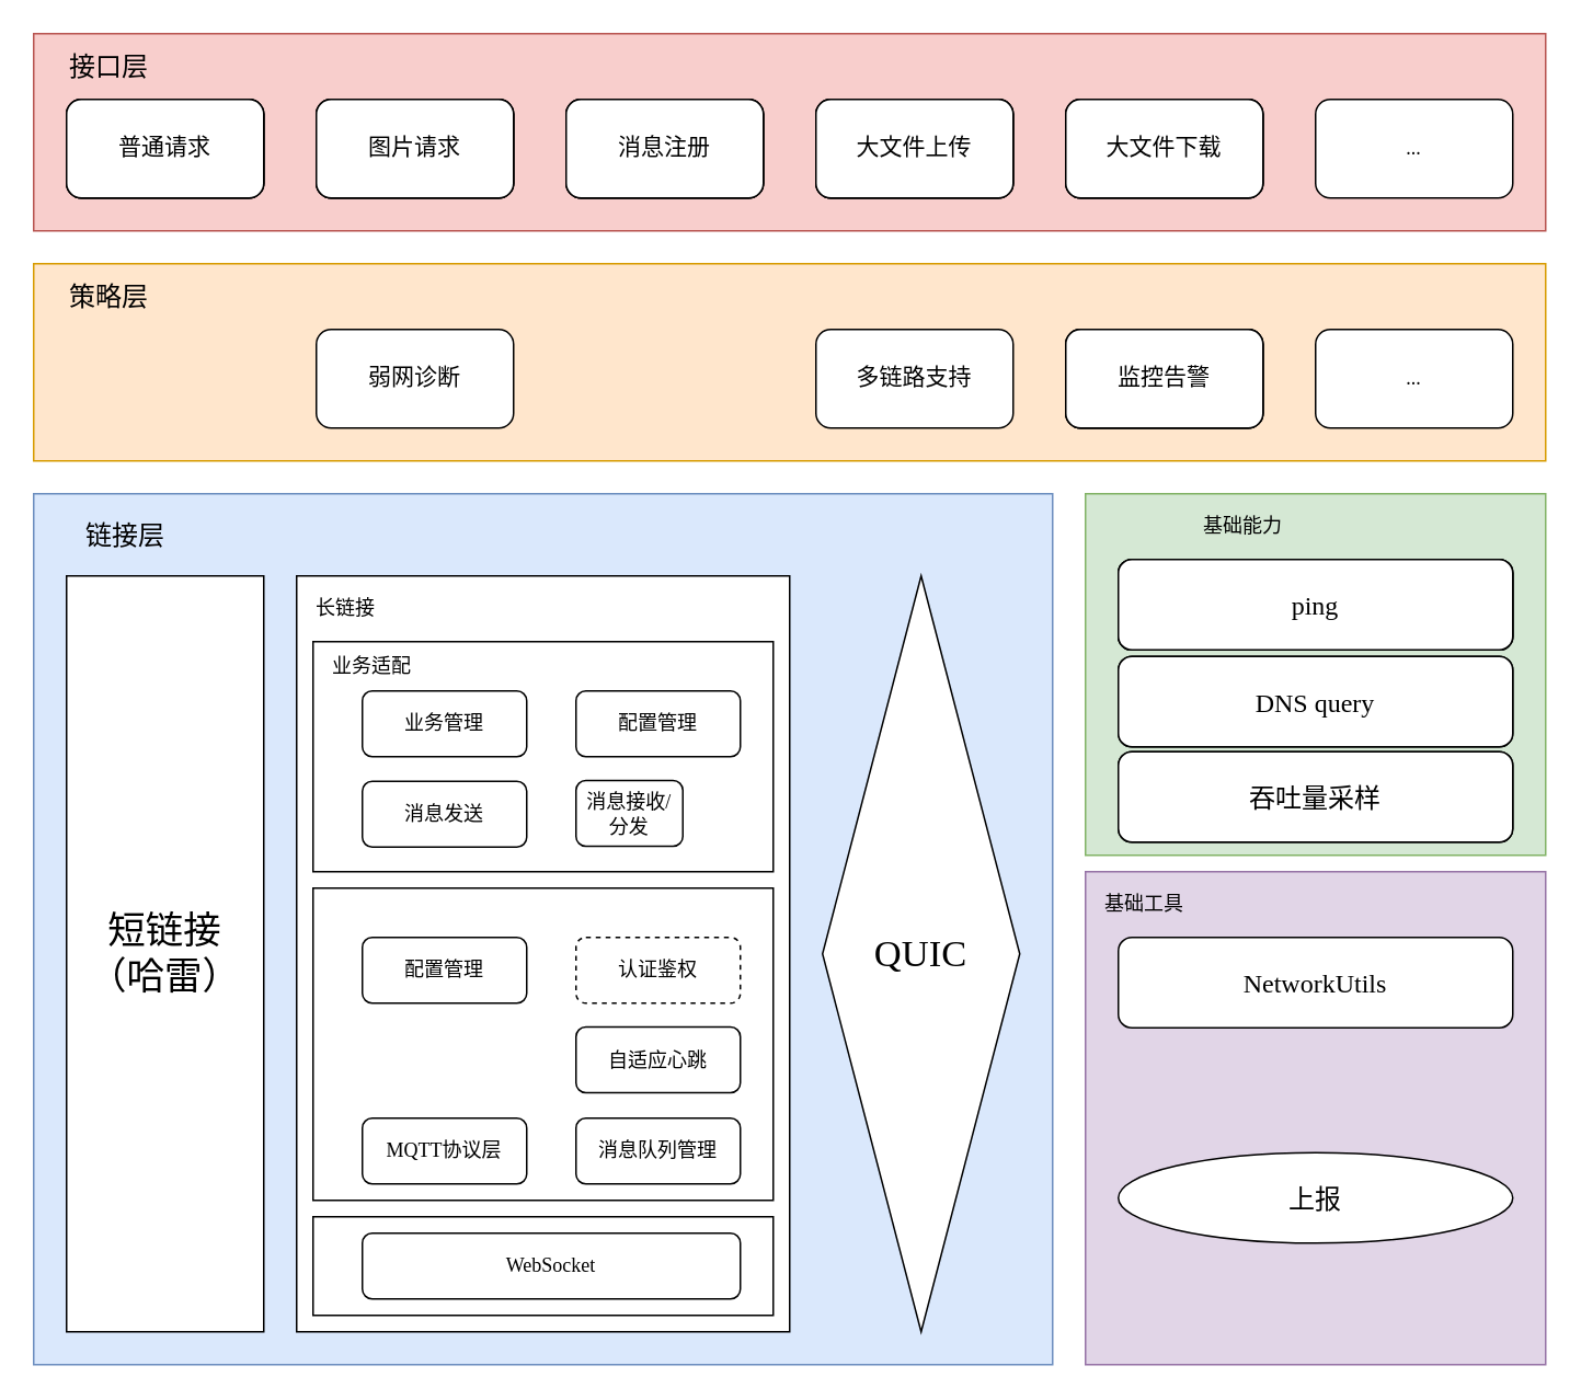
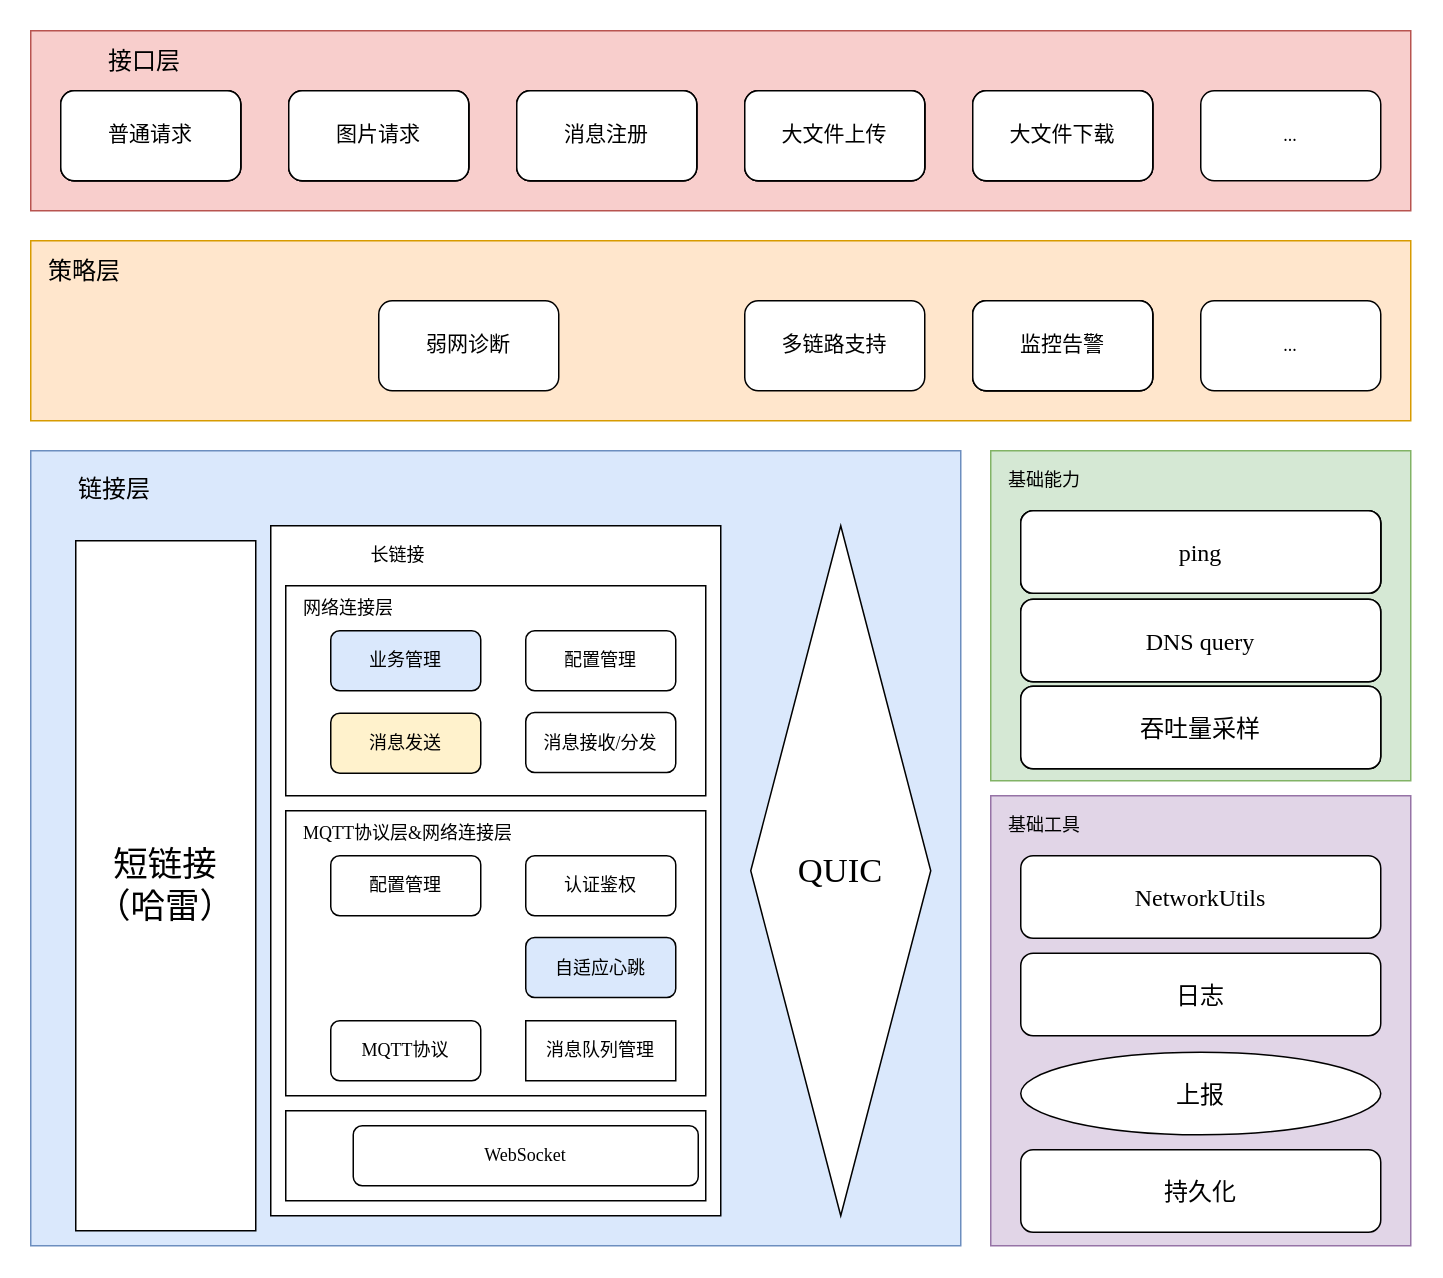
  <mxCell id="0" />
  <mxCell id="1" parent="0" />
  <mxCell id="2" value="" style="rounded=0;whiteSpace=wrap;html=1;align=left;fillColor=#ffe6cc;strokeColor=#d79b00;fontFamily=TTTGB;" parent="1" vertex="1"><mxGeometry x="20" y="160" width="920" height="120" as="geometry" /></mxCell>
  <mxCell id="3" value="" style="rounded=0;whiteSpace=wrap;html=1;align=left;fillColor=#e1d5e7;strokeColor=#9673a6;fontFamily=TTTGB;" parent="1" vertex="1"><mxGeometry x="660" y="530" width="280" height="300" as="geometry" /></mxCell>
  <mxCell id="4" value="" style="rounded=0;whiteSpace=wrap;html=1;align=left;fillColor=#dae8fc;strokeColor=#6c8ebf;fontFamily=TTTGB;" parent="1" vertex="1"><mxGeometry x="20" y="300" width="620" height="530" as="geometry" /></mxCell>
  <mxCell id="5" value="" style="group;fontFamily=TTTGB;" parent="1" vertex="1" connectable="0"><mxGeometry x="180" y="350" width="300" height="460" as="geometry" /></mxCell>
  <mxCell id="6" value="" style="rounded=0;whiteSpace=wrap;html=1;align=left;fontFamily=TTTGB;" parent="5" vertex="1"><mxGeometry width="300" height="460" as="geometry" /></mxCell>
  <mxCell id="7" value="" style="rounded=0;whiteSpace=wrap;html=1;fontFamily=TTTGB;" parent="5" vertex="1"><mxGeometry x="10" y="390" width="280" height="60" as="geometry" /></mxCell>
- <mxCell id="8" value="WebSocket" style="rounded=1;whiteSpace=wrap;html=1;fontFamily=TTTGB;" parent="5" vertex="1"><mxGeometry x="40" y="400" width="230" height="40" as="geometry" /></mxCell>
+ <mxCell id="8" value="WebSocket" style="rounded=1;whiteSpace=wrap;html=1;fontFamily=TTTGB;" parent="5" vertex="1"><mxGeometry x="55" y="400" width="230" height="40" as="geometry" /></mxCell>
  <mxCell id="9" value="" style="rounded=0;whiteSpace=wrap;html=1;fontFamily=TTTGB;" parent="5" vertex="1"><mxGeometry x="10" y="190" width="280" height="190" as="geometry" /></mxCell>
- <mxCell id="10" value="MQTT协议层" style="rounded=1;whiteSpace=wrap;html=1;fontFamily=TTTGB;" parent="5" vertex="1"><mxGeometry x="40" y="330" width="100" height="40" as="geometry" /></mxCell>
- <mxCell id="11" value="消息队列管理" style="rounded=1;whiteSpace=wrap;html=1;fontFamily=TTTGB;" parent="5" vertex="1"><mxGeometry x="170" y="330" width="100" height="40" as="geometry" /></mxCell>
- <mxCell id="12" value="自适应心跳" style="rounded=1;whiteSpace=wrap;html=1;fontFamily=TTTGB;" parent="5" vertex="1"><mxGeometry x="170" y="274.5" width="100" height="40" as="geometry" /></mxCell>
+ <mxCell id="10" value="MQTT协议" style="rounded=1;whiteSpace=wrap;html=1;fontFamily=TTTGB;" parent="5" vertex="1"><mxGeometry x="40" y="330" width="100" height="40" as="geometry" /></mxCell>
+ <mxCell id="11" value="消息队列管理" style="whiteSpace=wrap;html=1;fontFamily=TTTGB;rounded=0;" parent="5" vertex="1"><mxGeometry x="170" y="330" width="100" height="40" as="geometry" /></mxCell>
+ <mxCell id="12" value="自适应心跳" style="rounded=1;whiteSpace=wrap;html=1;fontFamily=TTTGB;fillColor=#dae8fc;" parent="5" vertex="1"><mxGeometry x="170" y="274.5" width="100" height="40" as="geometry" /></mxCell>
  <mxCell id="13" value="配置管理" style="rounded=1;whiteSpace=wrap;html=1;fontFamily=TTTGB;" parent="5" vertex="1"><mxGeometry x="40" y="220" width="100" height="40" as="geometry" /></mxCell>
- <mxCell id="14" value="认证鉴权" style="rounded=1;whiteSpace=wrap;html=1;fontFamily=TTTGB;dashed=1;" parent="5" vertex="1"><mxGeometry x="170" y="220" width="100" height="40" as="geometry" /></mxCell>
+ <mxCell id="14" value="认证鉴权" style="rounded=1;whiteSpace=wrap;html=1;fontFamily=TTTGB;" parent="5" vertex="1"><mxGeometry x="170" y="220" width="100" height="40" as="geometry" /></mxCell>
+ <mxCell id="15" value="MQTT协议层&amp;amp;网络连接层" style="text;html=1;strokeColor=none;fillColor=none;align=left;verticalAlign=middle;whiteSpace=wrap;rounded=0;fontFamily=TTTGB;" parent="5" vertex="1"><mxGeometry x="20" y="195" width="170" height="20" as="geometry" /></mxCell>
  <mxCell id="16" value="" style="rounded=0;whiteSpace=wrap;html=1;fontFamily=TTTGB;" parent="5" vertex="1"><mxGeometry x="10" y="40" width="280" height="140" as="geometry" /></mxCell>
- <mxCell id="17" value="消息发送" style="rounded=1;whiteSpace=wrap;html=1;fontFamily=TTTGB;" parent="5" vertex="1"><mxGeometry x="40" y="125" width="100" height="40" as="geometry" /></mxCell>
- <mxCell id="18" value="消息接收/分发" style="rounded=1;whiteSpace=wrap;html=1;fontFamily=TTTGB;" parent="5" vertex="1"><mxGeometry x="170" y="124.5" width="65" height="40" as="geometry" /></mxCell>
- <mxCell id="19" value="业务管理" style="rounded=1;whiteSpace=wrap;html=1;fontFamily=TTTGB;" parent="5" vertex="1"><mxGeometry x="40" y="70" width="100" height="40" as="geometry" /></mxCell>
+ <mxCell id="17" value="消息发送" style="rounded=1;whiteSpace=wrap;html=1;fontFamily=TTTGB;fillColor=#fff2cc;" parent="5" vertex="1"><mxGeometry x="40" y="125" width="100" height="40" as="geometry" /></mxCell>
+ <mxCell id="18" value="消息接收/分发" style="rounded=1;whiteSpace=wrap;html=1;fontFamily=TTTGB;" parent="5" vertex="1"><mxGeometry x="170" y="124.5" width="100" height="40" as="geometry" /></mxCell>
+ <mxCell id="19" value="业务管理" style="rounded=1;whiteSpace=wrap;html=1;fontFamily=TTTGB;fillColor=#dae8fc;" parent="5" vertex="1"><mxGeometry x="40" y="70" width="100" height="40" as="geometry" /></mxCell>
  <mxCell id="20" value="配置管理" style="rounded=1;whiteSpace=wrap;html=1;fontFamily=TTTGB;" parent="5" vertex="1"><mxGeometry x="170" y="70" width="100" height="40" as="geometry" /></mxCell>
- <mxCell id="21" value="业务适配" style="text;html=1;strokeColor=none;fillColor=none;align=left;verticalAlign=middle;whiteSpace=wrap;rounded=0;fontFamily=TTTGB;" parent="5" vertex="1"><mxGeometry x="20" y="45" width="170" height="20" as="geometry" /></mxCell>
- <mxCell id="22" value="长链接" style="text;html=1;strokeColor=none;fillColor=none;align=left;verticalAlign=middle;whiteSpace=wrap;rounded=0;fontFamily=TTTGB;" parent="5" vertex="1"><mxGeometry x="10" y="10" width="170" height="20" as="geometry" /></mxCell>
- <mxCell id="23" value="&lt;span style=&quot;font-size: 23px&quot;&gt;短链接&lt;br&gt;（哈雷）&lt;/span&gt;" style="rounded=0;whiteSpace=wrap;html=1;align=center;fontFamily=TTTGB;" parent="1" vertex="1"><mxGeometry x="40" y="350" width="120" height="460" as="geometry" /></mxCell>
+ <mxCell id="21" value="网络连接层" style="text;html=1;strokeColor=none;fillColor=none;align=left;verticalAlign=middle;whiteSpace=wrap;rounded=0;fontFamily=TTTGB;" parent="5" vertex="1"><mxGeometry x="20" y="45" width="170" height="20" as="geometry" /></mxCell>
+ <mxCell id="22" value="长链接" style="text;html=1;strokeColor=none;fillColor=none;align=left;verticalAlign=middle;whiteSpace=wrap;rounded=0;fontFamily=TTTGB;" parent="5" vertex="1"><mxGeometry x="65" y="10" width="170" height="20" as="geometry" /></mxCell>
+ <mxCell id="23" value="&lt;span style=&quot;font-size: 23px&quot;&gt;短链接&lt;br&gt;（哈雷）&lt;/span&gt;" style="rounded=0;whiteSpace=wrap;html=1;align=center;fontFamily=TTTGB;" parent="1" vertex="1"><mxGeometry x="50" y="360" width="120" height="460" as="geometry" /></mxCell>
  <mxCell id="24" value="&lt;span style=&quot;font-size: 23px&quot;&gt;QUIC&lt;/span&gt;" style="rhombus;whiteSpace=wrap;html=1;align=center;fontFamily=TTTGB;" parent="1" vertex="1"><mxGeometry x="500" y="350" width="120" height="460" as="geometry" /></mxCell>
  <mxCell id="25" value="&lt;font style=&quot;font-size: 16px&quot;&gt;链接层&lt;/font&gt;" style="text;html=1;strokeColor=none;fillColor=none;align=left;verticalAlign=middle;whiteSpace=wrap;rounded=0;fontFamily=TTTGB;" parent="1" vertex="1"><mxGeometry x="50" y="315" width="170" height="20" as="geometry" /></mxCell>
+ <mxCell id="26" value="日志" style="rounded=1;whiteSpace=wrap;html=1;align=center;fontFamily=TTTGB;fontSize=16;" parent="1" vertex="1"><mxGeometry x="680" y="635" width="240" height="55" as="geometry" /></mxCell>
  <mxCell id="27" value="上报" style="ellipse;whiteSpace=wrap;html=1;align=center;fontFamily=TTTGB;fontSize=16;" parent="1" vertex="1"><mxGeometry x="680" y="701" width="240" height="55" as="geometry" /></mxCell>
+ <mxCell id="28" value="持久化" style="rounded=1;whiteSpace=wrap;html=1;align=center;fontFamily=TTTGB;fontSize=16;" parent="1" vertex="1"><mxGeometry x="680" y="766" width="240" height="55" as="geometry" /></mxCell>
  <mxCell id="29" value="NetworkUtils" style="rounded=1;whiteSpace=wrap;html=1;align=center;fontFamily=TTTGB;fontSize=16;" parent="1" vertex="1"><mxGeometry x="680" y="570" width="240" height="55" as="geometry" /></mxCell>
  <mxCell id="30" value="基础工具" style="text;html=1;strokeColor=none;fillColor=none;align=left;verticalAlign=middle;whiteSpace=wrap;rounded=0;fontFamily=TTTGB;" parent="1" vertex="1"><mxGeometry x="670" y="540" width="170" height="20" as="geometry" /></mxCell>
  <mxCell id="31" value="" style="rounded=0;whiteSpace=wrap;html=1;align=left;fillColor=#d5e8d4;strokeColor=#82b366;fontFamily=TTTGB;" parent="1" vertex="1"><mxGeometry x="660" y="300" width="280" height="220" as="geometry" /></mxCell>
  <mxCell id="32" value="DNS query" style="rounded=1;whiteSpace=wrap;html=1;align=center;fontFamily=TTTGB;" parent="1" vertex="1"><mxGeometry x="680" y="399" width="240" height="55" as="geometry" /></mxCell>
  <mxCell id="33" value="ping" style="rounded=1;whiteSpace=wrap;html=1;align=center;fontFamily=TTTGB;" parent="1" vertex="1"><mxGeometry x="680" y="340" width="240" height="55" as="geometry" /></mxCell>
- <mxCell id="34" value="基础能力" style="text;html=1;strokeColor=none;fillColor=none;align=left;verticalAlign=middle;whiteSpace=wrap;rounded=0;fontFamily=TTTGB;" parent="1" vertex="1"><mxGeometry x="730" y="310" width="170" height="20" as="geometry" /></mxCell>
+ <mxCell id="34" value="基础能力" style="text;html=1;strokeColor=none;fillColor=none;align=left;verticalAlign=middle;whiteSpace=wrap;rounded=0;fontFamily=TTTGB;" parent="1" vertex="1"><mxGeometry x="670" y="310" width="170" height="20" as="geometry" /></mxCell>
  <mxCell id="35" value="DNS query" style="rounded=1;whiteSpace=wrap;html=1;align=center;fontFamily=TTTGB;" parent="1" vertex="1"><mxGeometry x="680" y="457" width="240" height="55" as="geometry" /></mxCell>
  <mxCell id="36" value="吞吐量采样" style="rounded=1;whiteSpace=wrap;html=1;align=center;fontFamily=TTTGB;fontSize=16;" parent="1" vertex="1"><mxGeometry x="680" y="457" width="240" height="55" as="geometry" /></mxCell>
  <mxCell id="37" value="ping" style="rounded=1;whiteSpace=wrap;html=1;align=center;fontFamily=TTTGB;" parent="1" vertex="1"><mxGeometry x="680" y="340" width="240" height="55" as="geometry" /></mxCell>
- <mxCell id="38" value="弱网诊断" style="rounded=1;whiteSpace=wrap;html=1;align=center;fontFamily=TTTGB;fontSize=14;" parent="1" vertex="1"><mxGeometry x="192" y="200" width="120" height="60" as="geometry" /></mxCell>
+ <mxCell id="38" value="弱网诊断" style="rounded=1;whiteSpace=wrap;html=1;align=center;fontFamily=TTTGB;fontSize=14;" parent="1" vertex="1"><mxGeometry x="252" y="200" width="120" height="60" as="geometry" /></mxCell>
  <mxCell id="39" value="多链路支持" style="rounded=1;whiteSpace=wrap;html=1;align=center;fontFamily=TTTGB;fontSize=14;" parent="1" vertex="1"><mxGeometry x="496" y="200" width="120" height="60" as="geometry" /></mxCell>
  <mxCell id="40" value="监控告警" style="rounded=1;whiteSpace=wrap;html=1;align=center;fontFamily=TTTGB;" parent="1" vertex="1"><mxGeometry x="648" y="200" width="120" height="60" as="geometry" /></mxCell>
  <mxCell id="41" value="..." style="rounded=1;whiteSpace=wrap;html=1;align=center;fontFamily=TTTGB;" parent="1" vertex="1"><mxGeometry x="800" y="200" width="120" height="60" as="geometry" /></mxCell>
- <mxCell id="42" value="&lt;span style=&quot;font-size: 16px&quot;&gt;策略层&lt;/span&gt;" style="text;html=1;strokeColor=none;fillColor=none;align=left;verticalAlign=middle;whiteSpace=wrap;rounded=0;fontFamily=TTTGB;" parent="1" vertex="1"><mxGeometry x="40" y="170" width="170" height="20" as="geometry" /></mxCell>
+ <mxCell id="42" value="&lt;span style=&quot;font-size: 16px&quot;&gt;策略层&lt;/span&gt;" style="text;html=1;strokeColor=none;fillColor=none;align=left;verticalAlign=middle;whiteSpace=wrap;rounded=0;fontFamily=TTTGB;" parent="1" vertex="1"><mxGeometry x="30" y="170" width="170" height="20" as="geometry" /></mxCell>
  <mxCell id="43" value="" style="rounded=0;whiteSpace=wrap;html=1;align=left;fillColor=#f8cecc;strokeColor=#b85450;fontFamily=TTTGB;" parent="1" vertex="1"><mxGeometry x="20" y="20" width="920" height="120" as="geometry" /></mxCell>
  <mxCell id="44" value="普通请求" style="rounded=1;whiteSpace=wrap;html=1;align=center;fontFamily=TTTGB;" parent="1" vertex="1"><mxGeometry x="40" width="120" height="60" as="geometry" y="60" /></mxCell>
  <mxCell id="45" value="图片请求" style="rounded=1;whiteSpace=wrap;html=1;align=center;fontFamily=TTTGB;" parent="1" vertex="1"><mxGeometry x="192" width="120" height="60" as="geometry" y="60" /></mxCell>
  <mxCell id="46" value="消息注册" style="rounded=1;whiteSpace=wrap;html=1;align=center;fontFamily=TTTGB;" parent="1" vertex="1"><mxGeometry x="344" width="120" height="60" as="geometry" y="60" /></mxCell>
  <mxCell id="47" value="大文件上传" style="rounded=1;whiteSpace=wrap;html=1;align=center;fontFamily=TTTGB;" parent="1" vertex="1"><mxGeometry x="496" width="120" height="60" as="geometry" y="60" /></mxCell>
  <mxCell id="48" value="大文件下载" style="rounded=1;whiteSpace=wrap;html=1;align=center;fontFamily=TTTGB;" parent="1" vertex="1"><mxGeometry x="648" width="120" height="60" as="geometry" y="60" /></mxCell>
  <mxCell id="49" value="..." style="rounded=1;whiteSpace=wrap;html=1;align=center;fontFamily=TTTGB;" parent="1" vertex="1"><mxGeometry x="800" width="120" height="60" as="geometry" y="60" /></mxCell>
- <mxCell id="50" value="&lt;span style=&quot;font-size: 16px&quot;&gt;接口层&lt;/span&gt;" style="text;html=1;strokeColor=none;fillColor=none;align=left;verticalAlign=middle;whiteSpace=wrap;rounded=0;fontFamily=TTTGB;" parent="1" vertex="1"><mxGeometry x="40" y="30" width="170" height="20" as="geometry" /></mxCell>
+ <mxCell id="50" value="&lt;span style=&quot;font-size: 16px&quot;&gt;接口层&lt;/span&gt;" style="text;html=1;strokeColor=none;fillColor=none;align=left;verticalAlign=middle;whiteSpace=wrap;rounded=0;fontFamily=TTTGB;" parent="1" vertex="1"><mxGeometry x="70" y="30" width="170" height="20" as="geometry" /></mxCell>
  <mxCell id="51" value="ping" style="rounded=1;whiteSpace=wrap;html=1;align=center;fontFamily=TTTGB;fontSize=16;" vertex="1" parent="1"><mxGeometry x="680" y="340" width="240" height="55" as="geometry" /></mxCell>
  <mxCell id="52" value="DNS query" style="rounded=1;whiteSpace=wrap;html=1;align=center;fontFamily=TTTGB;fontSize=16;" vertex="1" parent="1"><mxGeometry x="680" y="399" width="240" height="55" as="geometry" /></mxCell>
  <mxCell id="53" value="普通请求" style="rounded=1;whiteSpace=wrap;html=1;align=center;fontFamily=TTTGB;" vertex="1" parent="1"><mxGeometry x="40" width="120" height="60" as="geometry" y="60" /></mxCell>
  <mxCell id="54" value="图片请求" style="rounded=1;whiteSpace=wrap;html=1;align=center;fontFamily=TTTGB;" vertex="1" parent="1"><mxGeometry x="192" width="120" height="60" as="geometry" y="60" /></mxCell>
  <mxCell id="55" value="消息注册" style="rounded=1;whiteSpace=wrap;html=1;align=center;fontFamily=TTTGB;" vertex="1" parent="1"><mxGeometry x="344" width="120" height="60" as="geometry" y="60" /></mxCell>
  <mxCell id="56" value="大文件上传" style="rounded=1;whiteSpace=wrap;html=1;align=center;fontFamily=TTTGB;" vertex="1" parent="1"><mxGeometry x="496" width="120" height="60" as="geometry" y="60" /></mxCell>
  <mxCell id="57" value="大文件下载" style="rounded=1;whiteSpace=wrap;html=1;align=center;fontFamily=TTTGB;" vertex="1" parent="1"><mxGeometry x="648" width="120" height="60" as="geometry" y="60" /></mxCell>
  <mxCell id="58" value="监控告警" style="rounded=1;whiteSpace=wrap;html=1;align=center;fontFamily=TTTGB;" vertex="1" parent="1"><mxGeometry x="648" y="200" width="120" height="60" as="geometry" /></mxCell>
  <mxCell id="59" value="普通请求" style="rounded=1;whiteSpace=wrap;html=1;align=center;fontFamily=TTTGB;fontSize=14;" vertex="1" parent="1"><mxGeometry x="40" width="120" height="60" as="geometry" y="60" /></mxCell>
  <mxCell id="60" value="图片请求" style="rounded=1;whiteSpace=wrap;html=1;align=center;fontFamily=TTTGB;fontSize=14;" vertex="1" parent="1"><mxGeometry x="192" width="120" height="60" as="geometry" y="60" /></mxCell>
  <mxCell id="61" value="消息注册" style="rounded=1;whiteSpace=wrap;html=1;align=center;fontFamily=TTTGB;fontSize=14;" vertex="1" parent="1"><mxGeometry x="344" width="120" height="60" as="geometry" y="60" /></mxCell>
  <mxCell id="62" value="大文件上传" style="rounded=1;whiteSpace=wrap;html=1;align=center;fontFamily=TTTGB;fontSize=14;" vertex="1" parent="1"><mxGeometry x="496" width="120" height="60" as="geometry" y="60" /></mxCell>
  <mxCell id="63" value="大文件下载" style="rounded=1;whiteSpace=wrap;html=1;align=center;fontFamily=TTTGB;fontSize=14;" vertex="1" parent="1"><mxGeometry x="648" width="120" height="60" as="geometry" y="60" /></mxCell>
  <mxCell id="64" value="监控告警" style="rounded=1;whiteSpace=wrap;html=1;align=center;fontFamily=TTTGB;fontSize=14;" vertex="1" parent="1"><mxGeometry x="648" y="200" width="120" height="60" as="geometry" /></mxCell>
